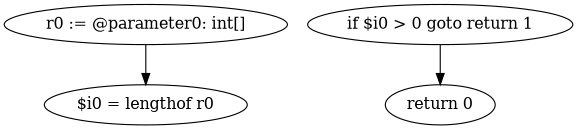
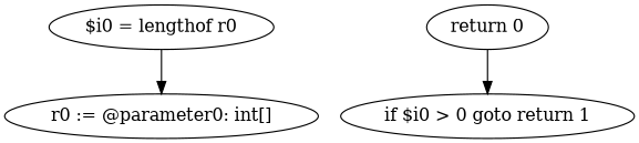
  digraph {
    "r0 := @parameter0: int[]"
    "$i0 = lengthof r0"
    "if $i0 > 0 goto return 1"
    "return 0"
-   "r0 := @parameter0: int[]" -> "$i0 = lengthof r0"
-   "if $i0 > 0 goto return 1" -> "return 0"
+   "$i0 = lengthof r0" -> "r0 := @parameter0: int[]"
+   "return 0" -> "if $i0 > 0 goto return 1"
  }
